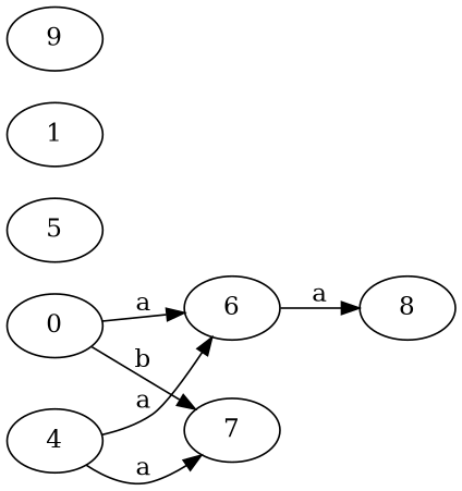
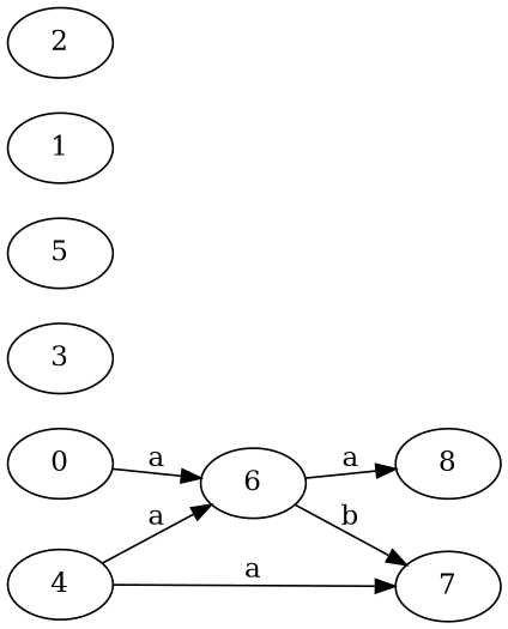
  strict digraph {
    rankdir=LR
    0
    6
    7
    8
+   3
    4
    5
    1
-   2 [label=9]
+   2
    0 -> 6 [label=a]
-   0 -> 7 [label=b]
+   6 -> 7 [label=b]
    6 -> 8 [label=a]
    4 -> 6 [label=a]
    4 -> 7 [label=a]
  }
